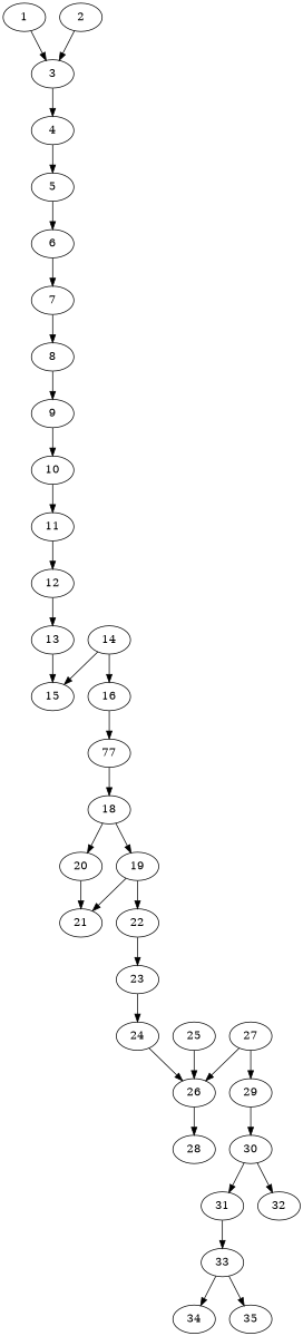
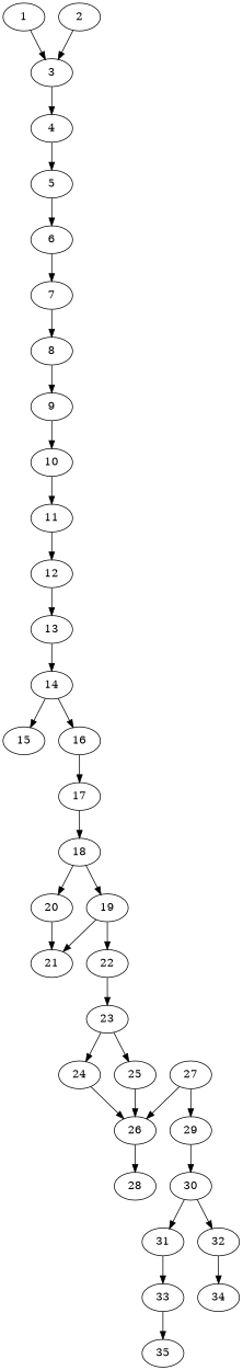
  digraph {
    node [alpha=0.05]
    1 [alpha=0.18 expect_size=7062528]
    3 [expect_size=28791808]
    4 [expect_size=47161344]
    5 [alpha=0.13 expect_size=22402048]
    2 [expect_size=24857600]
    6 [alpha=0.08 expect_size=45767680]
    7 [alpha=0.04 expect_size=49421312]
    8 [alpha=0.15 expect_size=38166528]
    9 [alpha=0.16 expect_size=39272448]
    10 [alpha=0.19 expect_size=40244224]
    11 [alpha=0.06 expect_size=39106560]
    12 [expect_size=34258944]
    13 [alpha=0.12 expect_size=46474240]
    14 [alpha=0.07 expect_size=11917312]
    15 [expect_size=24803328]
    16 [alpha=0.06 expect_size=8524800]
-   17 [alpha=0.11 expect_size=26815488 label=77]
+   17 [alpha=0.11 expect_size=26815488]
    18 [alpha=0.20 expect_size=37254144]
    19 [alpha=0.01 expect_size=26624000]
    20 [alpha=0.13 expect_size=16823296]
    21 [alpha=0.06 expect_size=14059520]
    22 [alpha=0.07 expect_size=28385280]
    23 [alpha=0.19 expect_size=40846336]
    24 [alpha=0.08 expect_size=20800512]
    25 [alpha=0.04 expect_size=37709824]
    26 [alpha=0.17 expect_size=50340864]
    28 [alpha=0.15 expect_size=42303488]
    27 [alpha=0.09 expect_size=16372736]
    29 [alpha=0.16 expect_size=41605120]
    30 [alpha=0.11 expect_size=44754944]
    31 [alpha=0.01 expect_size=29265920]
    32 [alpha=0.03 expect_size=44144640]
    33 [alpha=0.02 expect_size=14631936]
    34 [expect_size=11465728]
    35 [alpha=0.15 expect_size=29377536]
    1 -> 3
    3 -> 4
    4 -> 5
    5 -> 6
    2 -> 3
    6 -> 7
    7 -> 8
    8 -> 9
    9 -> 10
    10 -> 11
    11 -> 12
    12 -> 13
-   13 -> 15
+   13 -> 14
    14 -> 15
    14 -> 16
    16 -> 17
    17 -> 18
    18 -> 19
    18 -> 20
    19 -> 21
    19 -> 22
    20 -> 21
    22 -> 23
    23 -> 24
+   23 -> 25
    24 -> 26
    25 -> 26
    26 -> 28
    27 -> 26
    27 -> 29
    29 -> 30
    30 -> 31
    30 -> 32
    31 -> 33
-   33 -> 34
+   32 -> 34
    33 -> 35
  }
